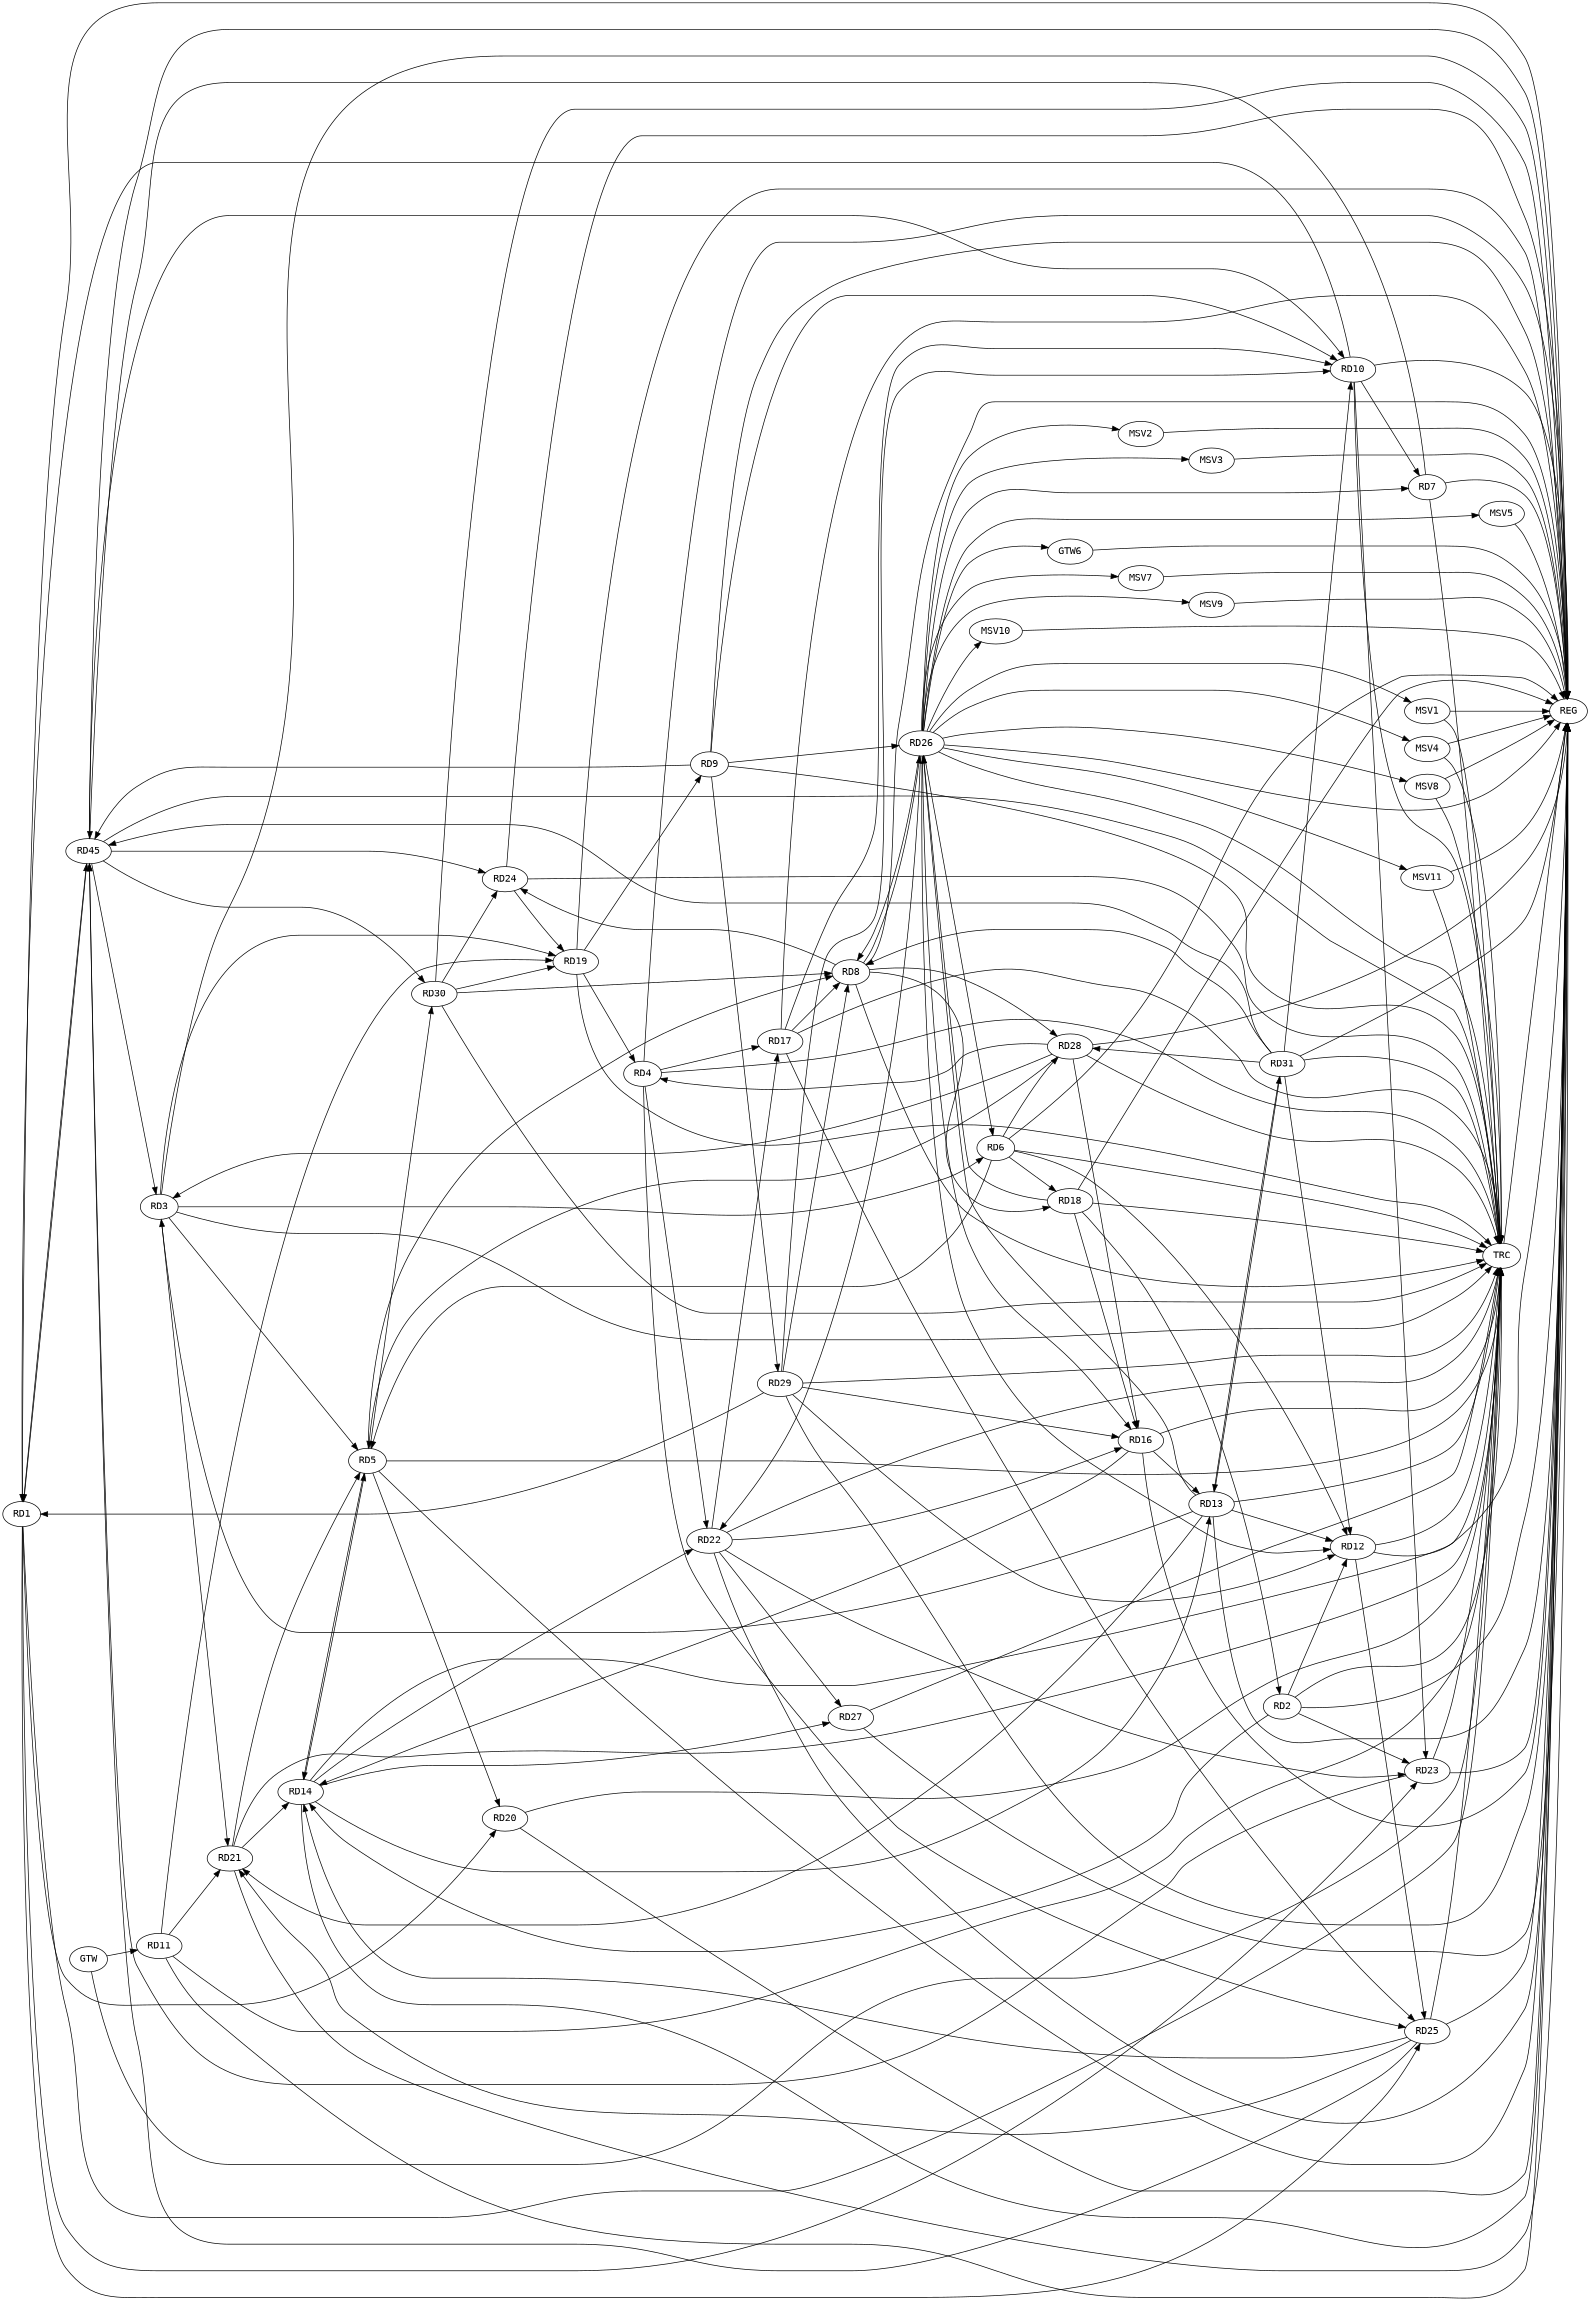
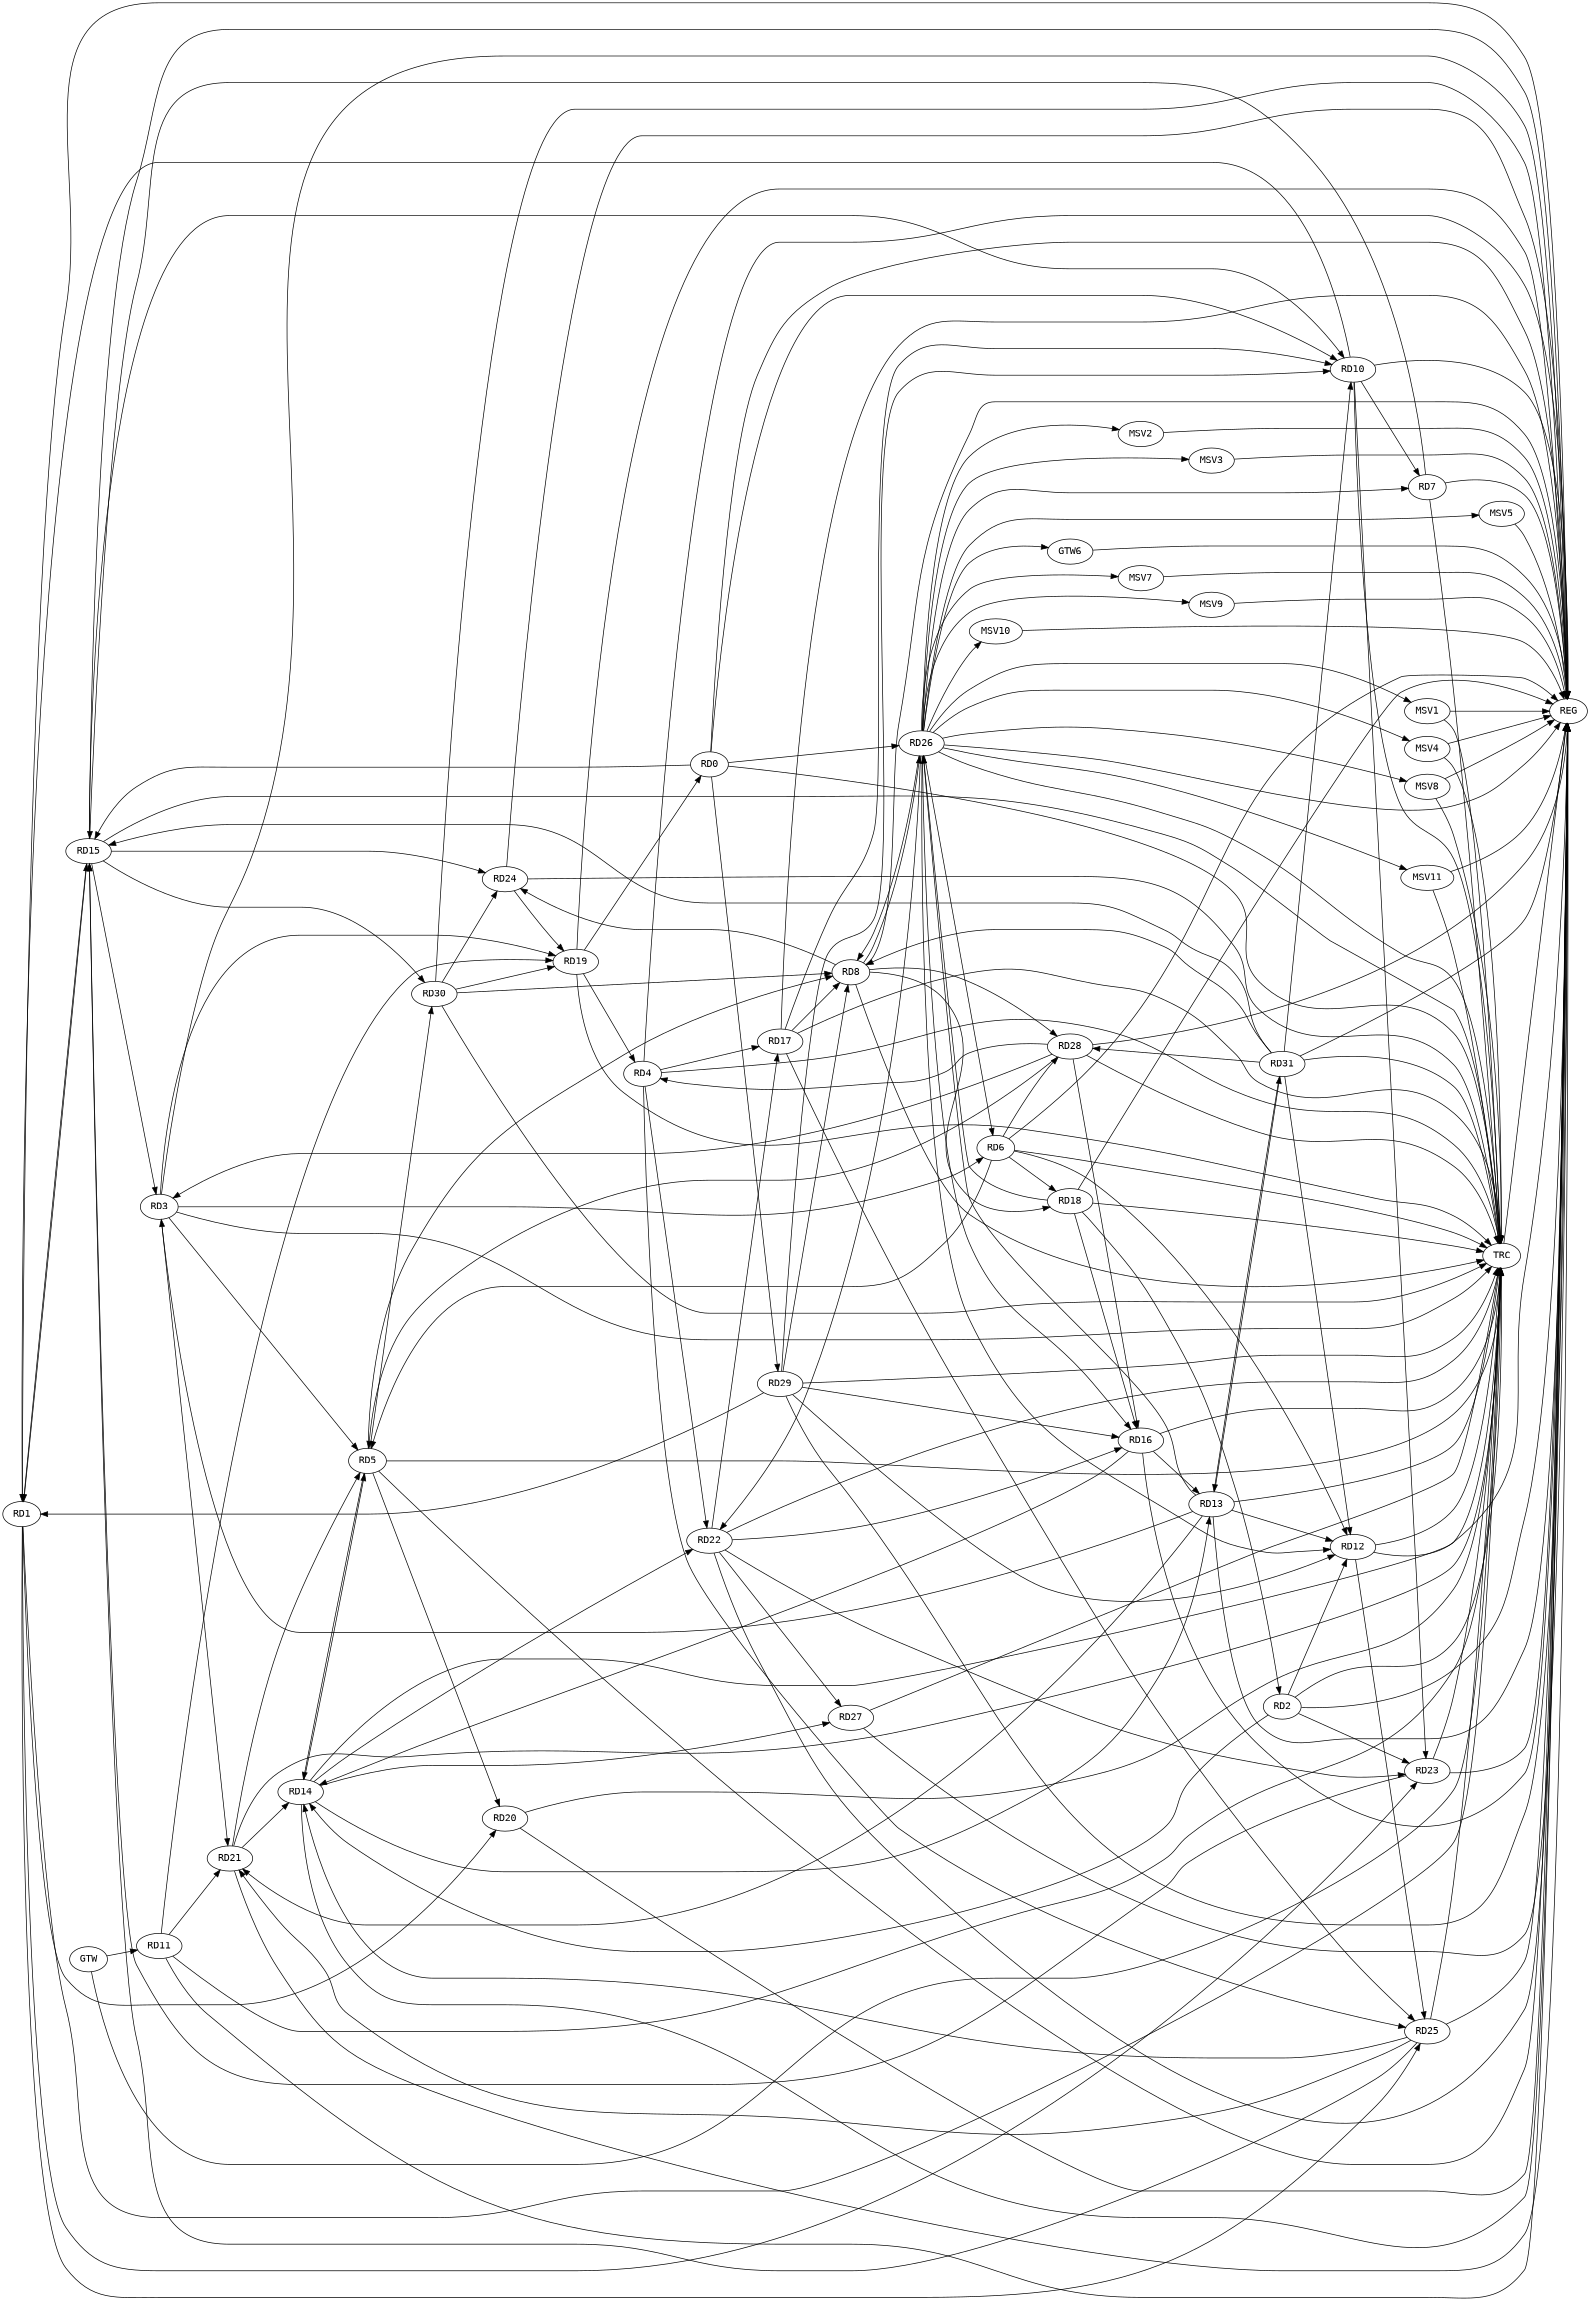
  strict digraph {
    fontname="DejaVu Sans Mono"
    rankdir=LR
    node [fontname="DejaVu Sans Mono"]
    edge [fontname="DejaVu Sans Mono"]
    n1 [label=RD1]
-   n2 [label=RD45]
+   n2 [label=RD15]
    n3 [label=RD20]
    n4 [label=RD23]
    n5 [label=RD25]
    n6 [label=REG]
    n7 [label=TRC]
    n8 [label=RD3]
    n9 [label=RD30]
    n10 [label=RD24]
    n11 [label=RD10]
    n12 [label=RD14]
    n13 [label=RD21]
    n14 [label=RD2]
    n15 [label=RD12]
    n16 [label=RD5]
    n17 [label=RD22]
    n18 [label=RD13]
    n19 [label=RD27]
    n20 [label=RD6]
    n21 [label=RD19]
    n22 [label=RD8]
    n23 [label=RD18]
    n24 [label=RD28]
    n25 [label=RD4]
-   n26 [label=RD9]
+   n26 [label=RD0]
    n27 [label=RD17]
    n28 [label=RD16]
    n29 [label=RD26]
    n30 [label=RD7]
    n31 [label=MSV1]
    n32 [label=MSV2]
    n33 [label=MSV3]
    n34 [label=MSV4]
    n35 [label=MSV5]
    n36 [label=GTW6]
    n37 [label=MSV7]
    n38 [label=MSV8]
    n39 [label=MSV9]
    n40 [label=MSV10]
    n41 [label=MSV11]
    n42 [label=RD29]
    n43 [label=RD11]
    n44 [label=RD31]
    n45 [label=GTW]
    n1 -> n2
    n1 -> n3
    n1 -> n4
    n1 -> n5
    n1 -> n6
    n1 -> n7
    n2 -> n1
    n2 -> n6
    n2 -> n7
    n2 -> n8
    n2 -> n9
    n2 -> n10
    n2 -> n11
    n3 -> n6
    n3 -> n7
    n4 -> n2
    n4 -> n6
    n4 -> n7
    n5 -> n2
    n5 -> n6
    n5 -> n7
    n5 -> n12
    n5 -> n13
    n7 -> n6
    n8 -> n6
    n8 -> n7
    n8 -> n13
    n8 -> n16
    n8 -> n20
    n8 -> n21
    n9 -> n6
    n9 -> n7
    n9 -> n10
    n9 -> n21
    n9 -> n22
    n10 -> n6
    n10 -> n7
    n10 -> n21
    n11 -> n1
    n11 -> n4
    n11 -> n6
    n11 -> n7
    n11 -> n30
    n12 -> n6
    n12 -> n7
    n12 -> n16
    n12 -> n17
    n12 -> n18
    n12 -> n19
    n13 -> n6
    n13 -> n7
    n13 -> n12
    n13 -> n16
    n14 -> n4
    n14 -> n6
    n14 -> n7
    n14 -> n12
    n14 -> n15
    n15 -> n5
    n15 -> n6
    n15 -> n7
    n16 -> n3
    n16 -> n6
    n16 -> n7
    n16 -> n9
    n16 -> n12
    n16 -> n22
    n17 -> n4
    n17 -> n6
    n17 -> n7
    n17 -> n19
    n17 -> n27
    n17 -> n28
    n18 -> n6
    n18 -> n7
    n18 -> n8
    n18 -> n13
    n18 -> n15
    n18 -> n29
    n18 -> n44
    n19 -> n6
    n19 -> n7
    n20 -> n6
    n20 -> n7
    n20 -> n15
    n20 -> n16
    n20 -> n23
    n20 -> n24
    n21 -> n6
    n21 -> n7
    n21 -> n25
    n21 -> n26
    n22 -> n6
    n22 -> n7
    n22 -> n10
    n22 -> n23
    n22 -> n24
    n22 -> n29
    n23 -> n6
    n23 -> n7
    n23 -> n14
    n23 -> n28
    n23 -> n29
    n24 -> n6
    n24 -> n7
    n24 -> n8
    n24 -> n16
    n24 -> n25
    n24 -> n28
    n25 -> n5
    n25 -> n6
    n25 -> n7
    n25 -> n17
    n25 -> n27
    n26 -> n2
    n26 -> n6
    n26 -> n7
    n26 -> n11
    n26 -> n29
    n26 -> n42
    n27 -> n5
    n27 -> n6
    n27 -> n7
    n27 -> n11
    n27 -> n22
    n28 -> n6
    n28 -> n7
    n28 -> n12
    n28 -> n18
    n29 -> n6
    n29 -> n7
    n29 -> n15
    n29 -> n17
    n29 -> n20
    n29 -> n22
    n29 -> n28
    n29 -> n30
    n29 -> n31
    n29 -> n32
    n29 -> n33
    n29 -> n34
    n29 -> n35
    n29 -> n36
    n29 -> n37
    n29 -> n38
    n29 -> n39
    n29 -> n40
    n29 -> n41
    n30 -> n2
    n30 -> n6
    n30 -> n7
    n31 -> n6
    n31 -> n7
    n32 -> n6
    n33 -> n6
    n34 -> n6
    n34 -> n7
    n35 -> n6
    n36 -> n6
    n37 -> n6
    n38 -> n6
    n38 -> n7
    n39 -> n6
    n40 -> n6
    n41 -> n6
    n41 -> n7
    n42 -> n1
    n42 -> n6
    n42 -> n7
    n42 -> n11
    n42 -> n15
    n42 -> n22
    n42 -> n28
    n43 -> n6
    n43 -> n7
    n43 -> n13
    n43 -> n21
    n44 -> n2
    n44 -> n6
    n44 -> n7
    n44 -> n11
    n44 -> n15
    n44 -> n18
    n44 -> n22
    n44 -> n24
    n45 -> n7
    n45 -> n43
  }
